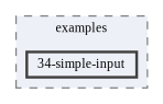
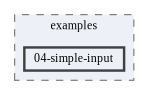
  digraph {
    compound=true
    fontname="Liberation Serif"
-   n1 [color=grey25 fillcolor="#edf0f7" fontname="Liberation Serif" fontsize=10 height=0.2 label="34-simple-input" shape=box style="filled,bold" width=0.4]
+   n1 [color=grey25 fillcolor="#edf0f7" fontname="Liberation Serif" fontsize=10 height=0.2 label="04-simple-input" shape=box style="filled,bold" width=0.4]
    subgraph cluster_1 {
      bgcolor="#edf0f7"
      fontsize=10
      label=examples
      pencolor=grey50
      style="filled,dashed"
      n1
    }
  }
